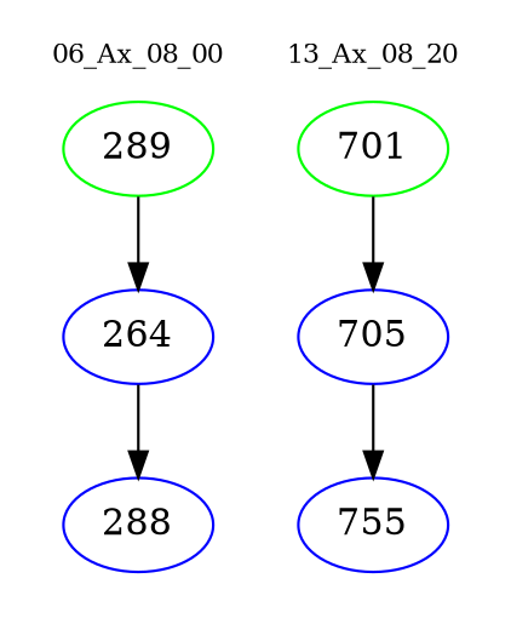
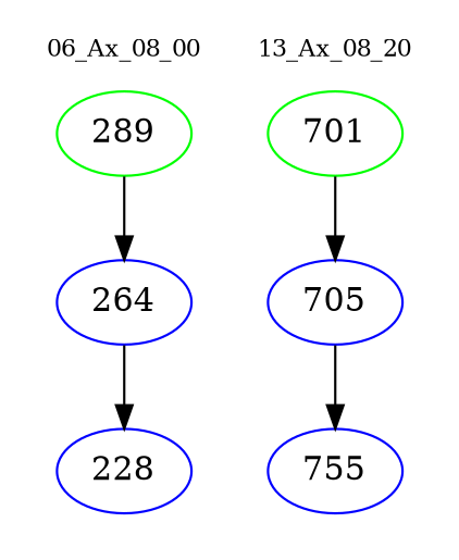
  digraph {
    node [color=blue]
    edge [color=black]
    n1 [color=green label=289]
    n2 [label=264]
-   n3 [label=288]
+   n3 [label=228]
    n4 [color=green label=701]
    n5 [label=705]
    n6 [label=755]
    subgraph cluster_1 {
      color=white
      fontsize=10
      label="06_Ax_08_00"
      n1
      n2
      n3
    }
    subgraph cluster_2 {
      color=white
      fontsize=10
      label="13_Ax_08_20"
      n4
      n5
      n6
    }
    n1 -> n2
    n2 -> n3
    n4 -> n5
    n5 -> n6
  }
